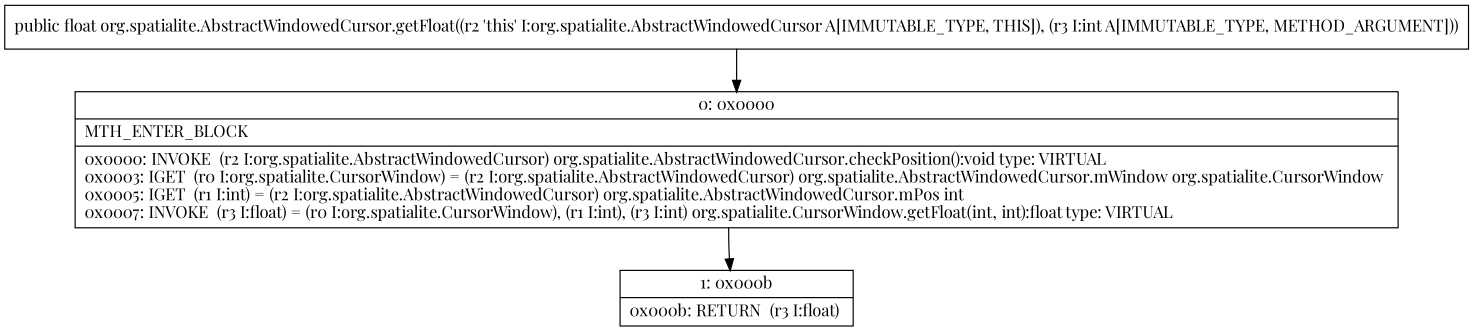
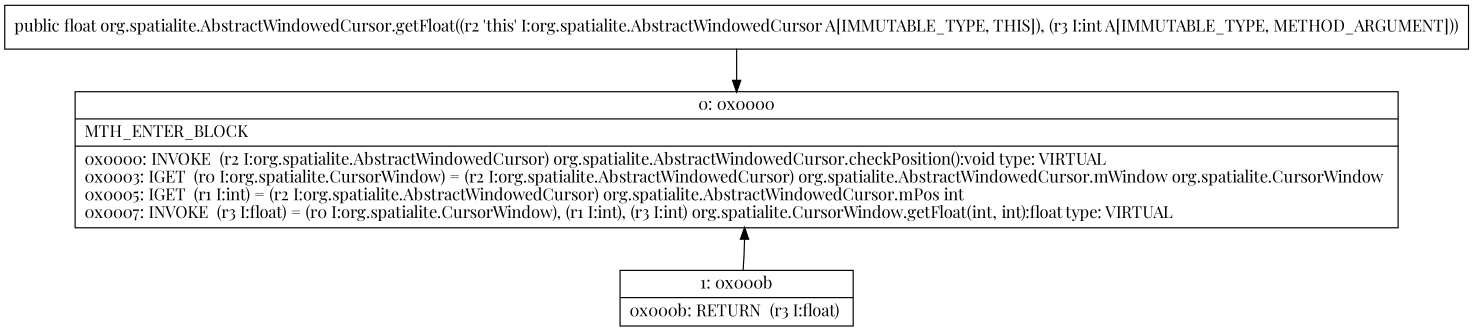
  digraph {
    fontname="Playfair Display"
    node [shape=record fontname="Playfair Display"]
    edge [fontname="Playfair Display"]
    n1 [label="{0\:\ 0x0000|MTH_ENTER_BLOCK\l|0x0000: INVOKE  (r2 I:org.spatialite.AbstractWindowedCursor) org.spatialite.AbstractWindowedCursor.checkPosition():void type: VIRTUAL \l0x0003: IGET  (r0 I:org.spatialite.CursorWindow) = (r2 I:org.spatialite.AbstractWindowedCursor) org.spatialite.AbstractWindowedCursor.mWindow org.spatialite.CursorWindow \l0x0005: IGET  (r1 I:int) = (r2 I:org.spatialite.AbstractWindowedCursor) org.spatialite.AbstractWindowedCursor.mPos int \l0x0007: INVOKE  (r3 I:float) = (r0 I:org.spatialite.CursorWindow), (r1 I:int), (r3 I:int) org.spatialite.CursorWindow.getFloat(int, int):float type: VIRTUAL \l}"]
    n2 [label="{1\:\ 0x000b|0x000b: RETURN  (r3 I:float) \l}"]
    n3 [label="{public float org.spatialite.AbstractWindowedCursor.getFloat((r2 'this' I:org.spatialite.AbstractWindowedCursor A[IMMUTABLE_TYPE, THIS]), (r3 I:int A[IMMUTABLE_TYPE, METHOD_ARGUMENT])) }"]
-   n1 -> n2
+   n2 -> n1
    n3 -> n1
  }
